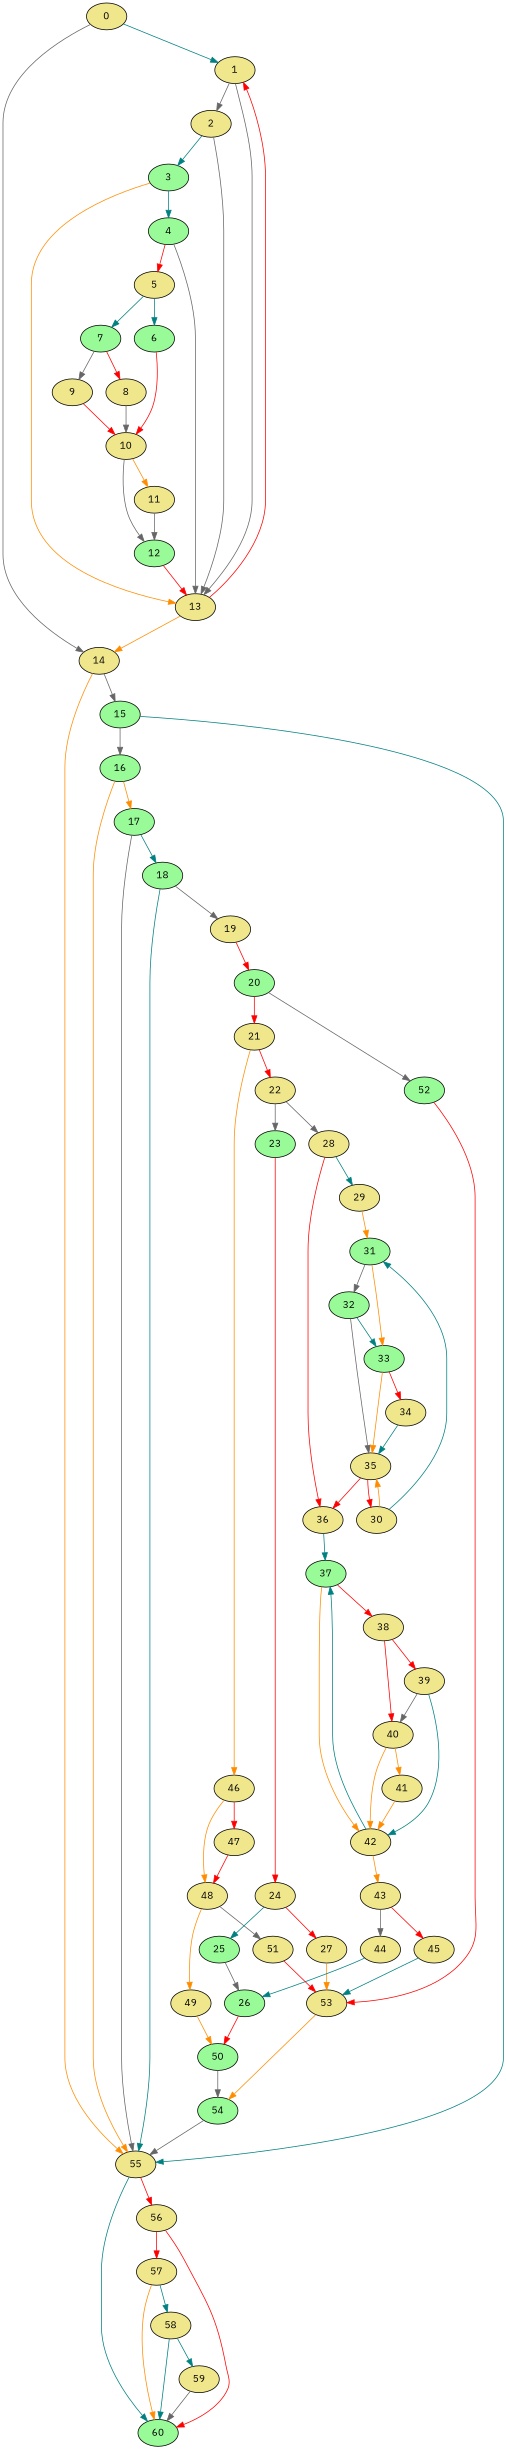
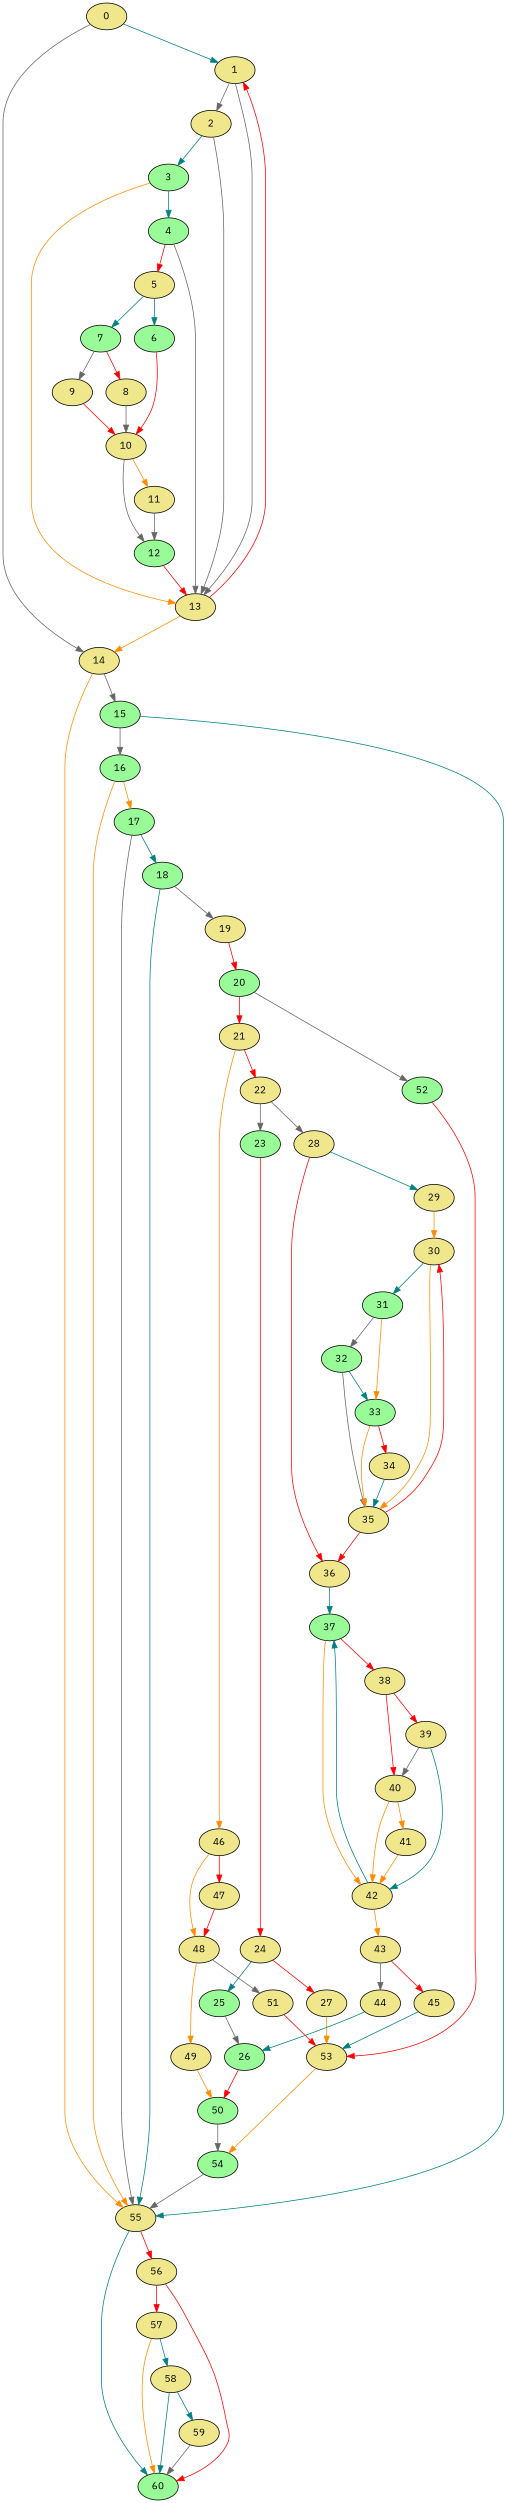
  digraph {
    fontname="IBM Plex Sans"
    node [fillcolor=khaki fontname="IBM Plex Sans" style=filled]
    edge [color=red fontname="IBM Plex Sans"]
    0
    1
    14
    2
    13
    15 [fillcolor=palegreen]
    55
    3 [fillcolor=palegreen]
    4 [fillcolor=palegreen]
    5
    6 [fillcolor=palegreen]
    7 [fillcolor=palegreen]
    10
    8
    9
    11
    12 [fillcolor=palegreen]
    16 [fillcolor=palegreen]
    56
    60 [fillcolor=palegreen]
    17 [fillcolor=palegreen]
    18 [fillcolor=palegreen]
    19
    20 [fillcolor=palegreen]
    21
    52 [fillcolor=palegreen]
    22
    46
    53
    23 [fillcolor=palegreen]
    28
    47
    48
    24
    29
    36
    25 [fillcolor=palegreen]
    27
    26 [fillcolor=palegreen]
    50 [fillcolor=palegreen]
    54 [fillcolor=palegreen]
    30
    37 [fillcolor=palegreen]
    31 [fillcolor=palegreen]
    35
    32 [fillcolor=palegreen]
    33 [fillcolor=palegreen]
    34
    38
    42
    39
    40
    43
    41
    44
    45
    49
    51
    57
    58
    59
    0 -> 1 [color=teal]
    0 -> 14 [color=gray40]
    1 -> 2 [color=gray40]
    1 -> 13 [color=gray40]
    14 -> 15 [color=gray40]
    14 -> 55 [color=darkorange]
    2 -> 13 [color=gray40]
    2 -> 3 [color=teal]
    13 -> 1
    13 -> 14 [color=darkorange]
    15 -> 55 [color=teal]
    15 -> 16 [color=gray40]
    55 -> 56
    55 -> 60 [color=teal]
    3 -> 13 [color=darkorange]
    3 -> 4 [color=teal]
    4 -> 13 [color=gray40]
    4 -> 5
    5 -> 6 [color=teal]
    5 -> 7 [color=teal]
    6 -> 10
    7 -> 8
    7 -> 9 [color=gray40]
    10 -> 11 [color=darkorange]
    10 -> 12 [color=gray40]
    8 -> 10 [color=gray40]
    9 -> 10
    11 -> 12 [color=gray40]
    12 -> 13
    16 -> 55 [color=darkorange]
    16 -> 17 [color=darkorange]
    56 -> 60
    56 -> 57
    17 -> 55 [color=gray40]
    17 -> 18 [color=teal]
    18 -> 55 [color=teal]
    18 -> 19 [color=gray40]
    19 -> 20
    20 -> 21
    20 -> 52 [color=gray40]
    21 -> 22
    21 -> 46 [color=darkorange]
    52 -> 53
    22 -> 23 [color=gray40]
    22 -> 28 [color=gray40]
    46 -> 47
    46 -> 48 [color=darkorange]
    53 -> 54 [color=darkorange]
    23 -> 24
    28 -> 29 [color=teal]
    28 -> 36
    47 -> 48
    48 -> 49 [color=darkorange]
    48 -> 51 [color=gray40]
    24 -> 25 [color=teal]
    24 -> 27
-   29 -> 31 [color=darkorange]
+   29 -> 30 [color=darkorange]
    36 -> 37 [color=teal]
    25 -> 26 [color=gray40]
    27 -> 53 [color=darkorange]
    26 -> 50
    50 -> 54 [color=gray40]
    54 -> 55 [color=gray40]
    30 -> 31 [color=teal]
    30 -> 35 [color=darkorange]
    37 -> 38
    37 -> 42 [color=darkorange]
    31 -> 32 [color=gray40]
    31 -> 33 [color=darkorange]
    35 -> 36
    35 -> 30
    32 -> 35 [color=gray40]
    32 -> 33 [color=teal]
    33 -> 35 [color=darkorange]
    33 -> 34
    34 -> 35 [color=teal]
    38 -> 39
    38 -> 40
    42 -> 37 [color=teal]
    42 -> 43 [color=darkorange]
    39 -> 42 [color=teal]
    39 -> 40 [color=gray40]
    40 -> 42 [color=darkorange]
    40 -> 41 [color=darkorange]
    43 -> 44 [color=gray40]
    43 -> 45
    41 -> 42 [color=darkorange]
    44 -> 26 [color=teal]
    45 -> 53 [color=teal]
    49 -> 50 [color=darkorange]
    51 -> 53
    57 -> 60 [color=darkorange]
    57 -> 58 [color=teal]
    58 -> 60 [color=teal]
    58 -> 59 [color=teal]
    59 -> 60 [color=gray40]
  }
